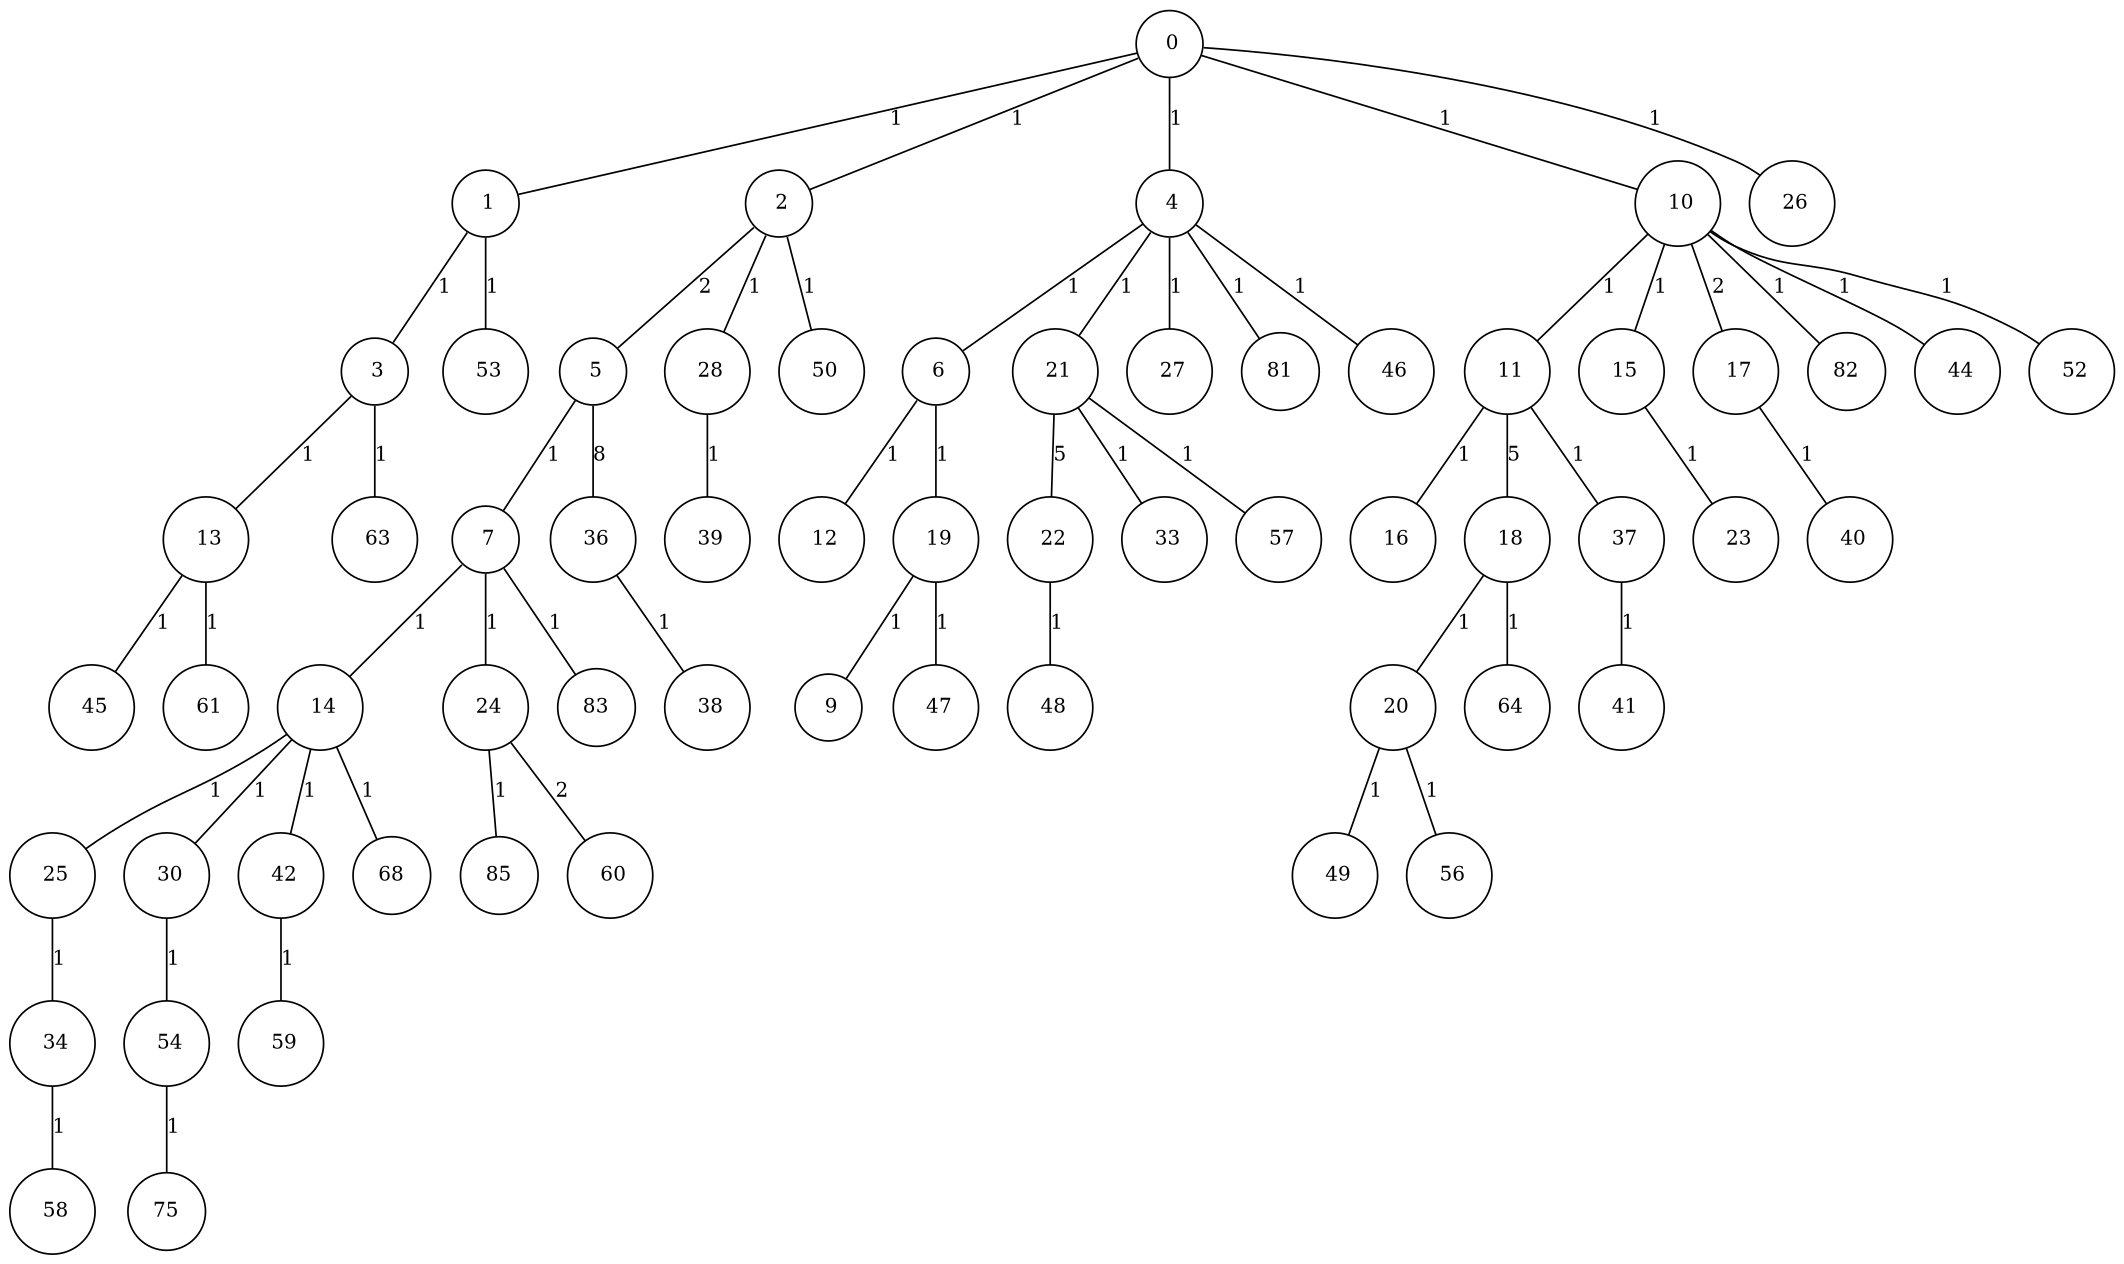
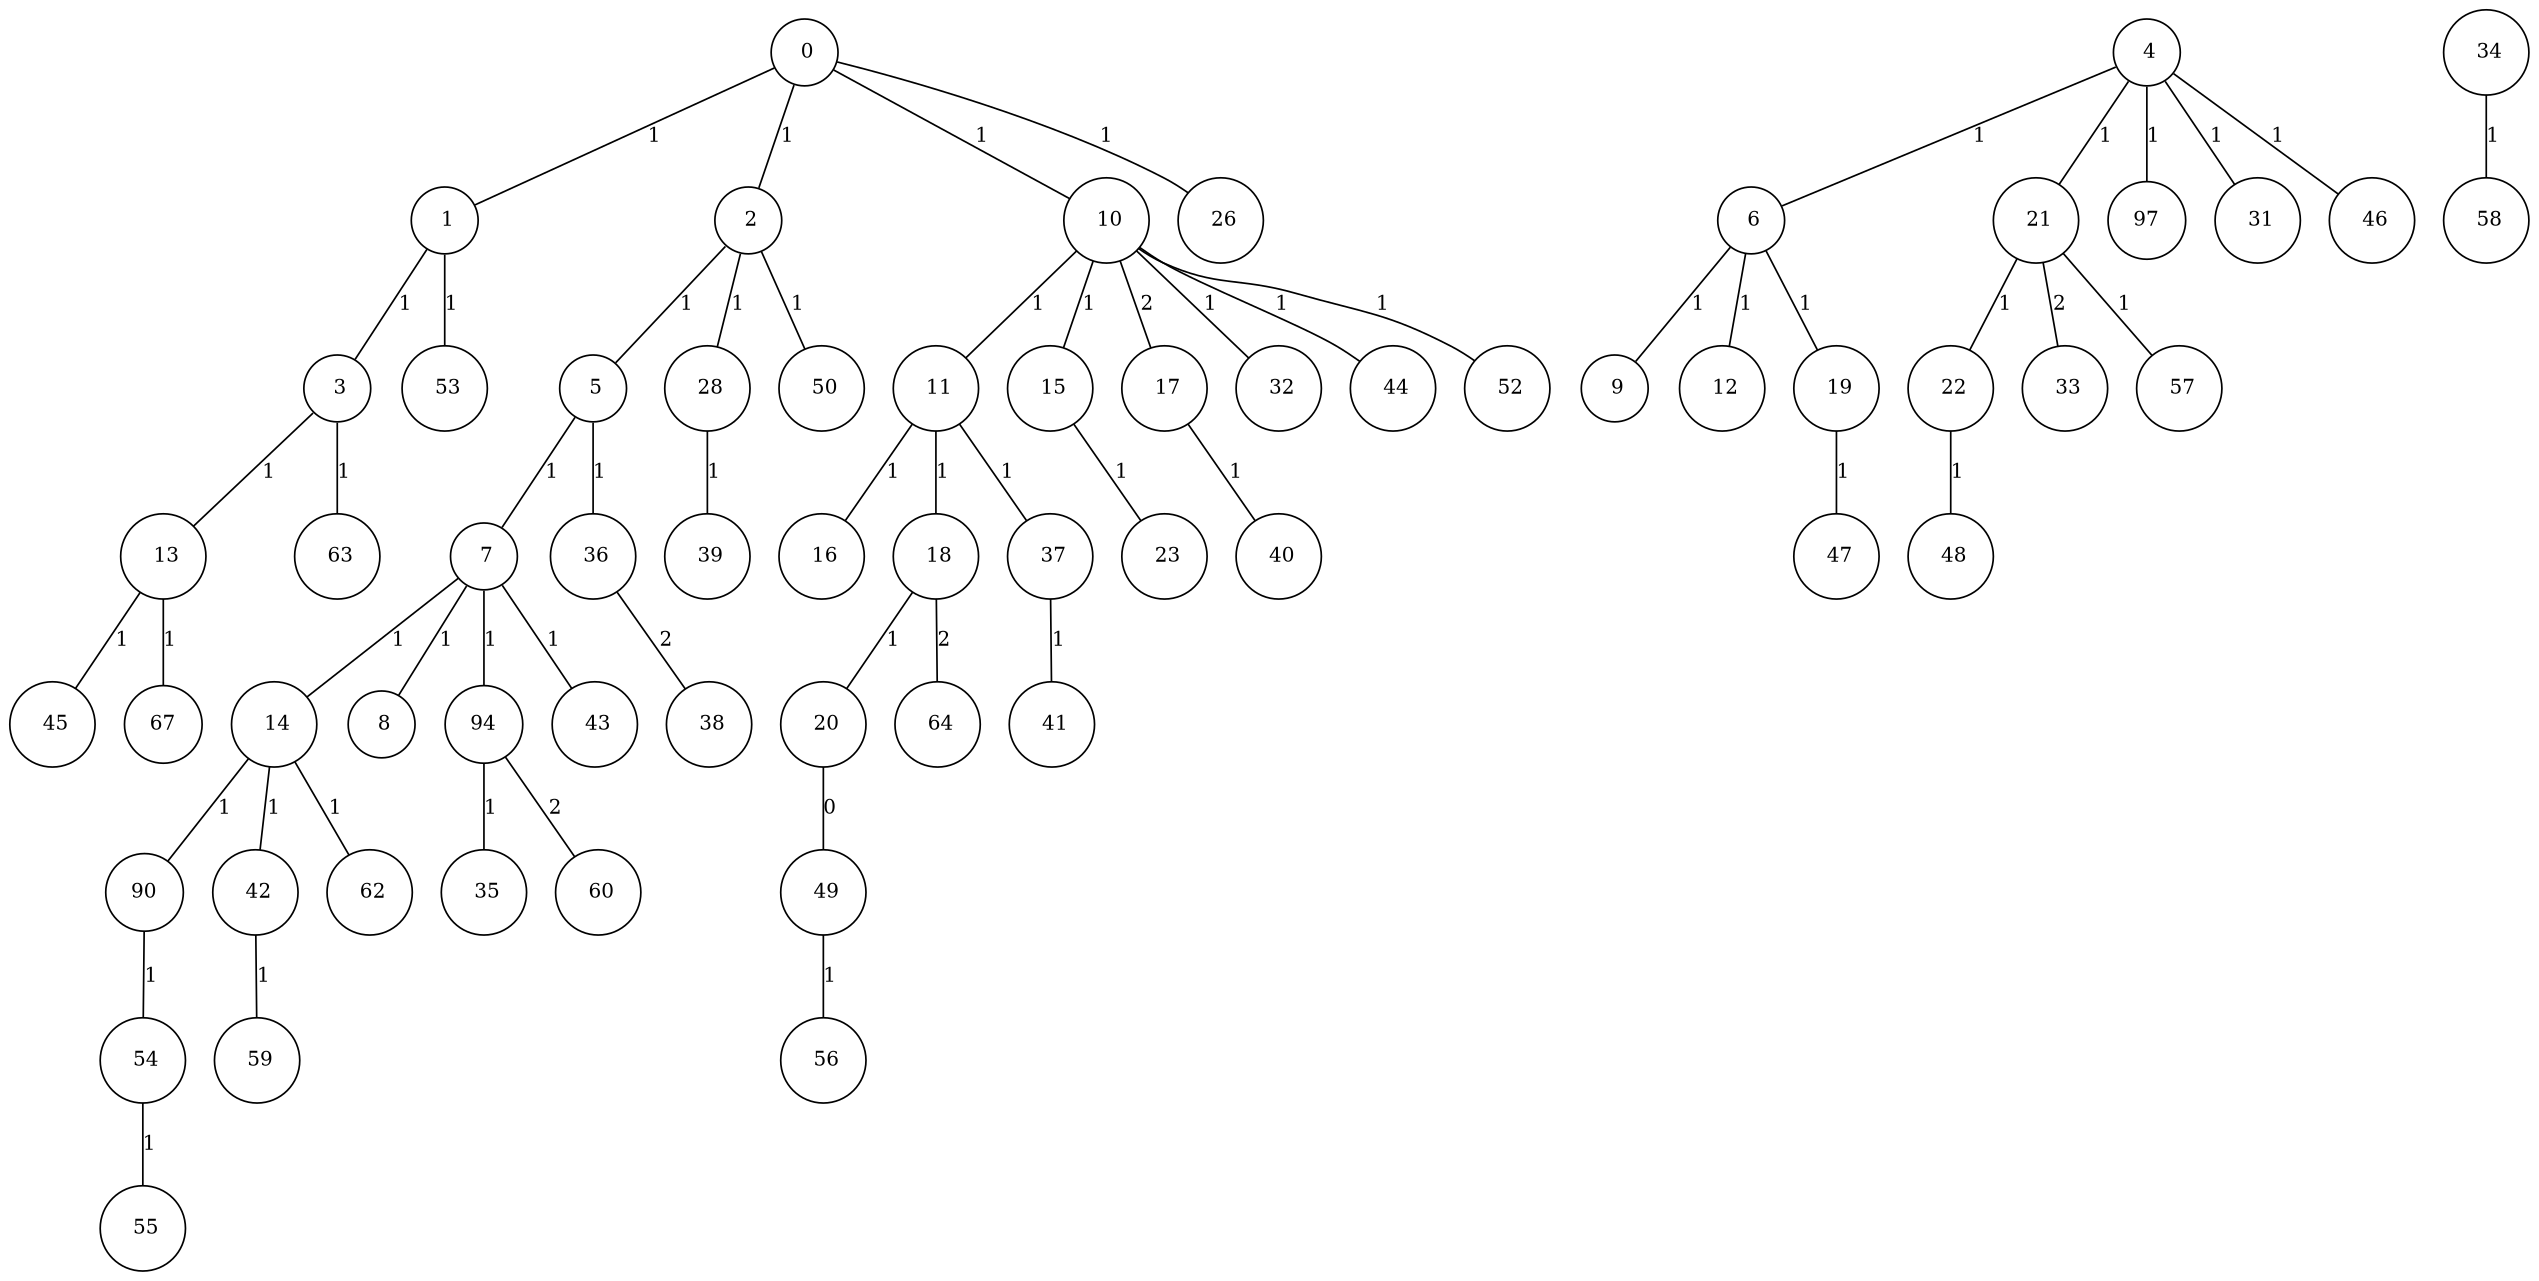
  graph {
    fixedsize="true;"
    node [color=black fontsize=12 hight=.12 shape=circle]
    edge [fontsize=12]
    n1 [label=" 0" width=.12]
    n2 [label=" 1" width=.12]
    n3 [label=" 2" width=.12]
    n4 [label=" 4" width=.12]
    n5 [label=" 10" width=.12]
    n6 [label=" 26" width=.12]
    n7 [label=" 3" width=.12]
    n8 [label=" 53" width=.12]
    n9 [label=" 5" width=.12]
    n10 [label=" 28" width=.12]
    n11 [label=" 50" width=.12]
    n12 [label=" 6" width=.12]
    n13 [label=" 21" width=.12]
-   n14 [label=" 27" width=.12]
-   n15 [label=81 width=.12]
+   n14 [label=97 width=.12]
+   n15 [label=" 31" width=.12]
    n16 [label=" 46" width=.12]
    n17 [label=" 11" width=.12]
    n18 [label=" 15" width=.12]
    n19 [label=" 17" width=.12]
-   n20 [label=82 width=.12]
+   n20 [label=" 32" width=.12]
    n21 [label=" 44" width=.12]
    n22 [label=" 52" width=.12]
    n23 [label=" 13" width=.12]
    n24 [label=" 63" width=.12]
    n25 [label=" 14" width=.12]
-   n26 [label=" 25" width=.12]
-   n27 [label=" 30" width=.12]
+   n27 [label=90 width=.12]
    n28 [label=" 42" width=.12]
-   n29 [label=68 width=.12]
+   n29 [label=" 62" width=.12]
    n30 [label=" 7" width=.12]
    n31 [label=" 36" width=.12]
    n32 [label=" 39" width=.12]
    n33 [label=" 45" width=.12]
-   n34 [label=" 61" width=.12]
+   n34 [label=67 width=.12]
    n35 [label=" 9" width=.12]
    n36 [label=" 12" width=.12]
    n37 [label=" 19" width=.12]
    n38 [label=" 22" width=.12]
    n39 [label=" 33" width=.12]
    n40 [label=" 57" width=.12]
-   n42 [label=" 24" width=.12]
-   n43 [label=83 width=.12]
+   n41 [label=" 8" width=.12]
+   n42 [label=94 width=.12]
+   n43 [label=" 43" width=.12]
    n44 [label=" 38" width=.12]
    n45 [label=" 47" width=.12]
-   n46 [label=85 width=.12]
+   n46 [label=" 35" width=.12]
    n47 [label=" 60" width=.12]
    n48 [label=" 16" width=.12]
    n49 [label=" 18" width=.12]
    n50 [label=" 37" width=.12]
    n51 [label=" 23" width=.12]
    n52 [label=" 40" width=.12]
    n53 [label=" 20" width=.12]
    n54 [label=" 64" width=.12]
    n55 [label=" 41" width=.12]
    n56 [label=" 34" width=.12]
    n57 [label=" 54" width=.12]
    n58 [label=" 59" width=.12]
    n59 [label=" 49" width=.12]
    n60 [label=" 56" width=.12]
    n61 [label=" 48" width=.12]
    n62 [label=" 58" width=.12]
-   n63 [label=75 width=.12]
+   n63 [label=" 55" width=.12]
    n1 -- n2 [label=1]
    n1 -- n3 [label=1]
-   n1 -- n4 [label=1]
    n1 -- n5 [label=1]
    n1 -- n6 [label=1]
    n2 -- n7 [label=1]
    n2 -- n8 [label=1]
-   n3 -- n9 [label=2]
+   n3 -- n9 [label=1]
    n3 -- n10 [label=1]
    n3 -- n11 [label=1]
    n4 -- n12 [label=1]
    n4 -- n13 [label=1]
    n4 -- n14 [label=1]
    n4 -- n15 [label=1]
    n4 -- n16 [label=1]
    n5 -- n17 [label=1]
    n5 -- n18 [label=1]
    n5 -- n19 [label=2]
    n5 -- n20 [label=1]
    n5 -- n21 [label=1]
    n5 -- n22 [label=1]
    n7 -- n23 [label=1]
    n7 -- n24 [label=1]
    n9 -- n30 [label=1]
-   n9 -- n31 [label=8]
+   n9 -- n31 [label=1]
    n10 -- n32 [label=1]
-   n37 -- n35 [label=1]
+   n12 -- n35 [label=1]
    n12 -- n36 [label=1]
    n12 -- n37 [label=1]
-   n13 -- n38 [label=5]
-   n13 -- n39 [label=1]
+   n13 -- n38 [label=1]
+   n13 -- n39 [label=2]
    n13 -- n40 [label=1]
    n17 -- n48 [label=1]
-   n17 -- n49 [label=5]
+   n17 -- n49 [label=1]
    n17 -- n50 [label=1]
    n18 -- n51 [label=1]
    n19 -- n52 [label=1]
    n23 -- n33 [label=1]
    n23 -- n34 [label=1]
-   n25 -- n26 [label=1]
    n25 -- n27 [label=1]
    n25 -- n28 [label=1]
    n25 -- n29 [label=1]
-   n26 -- n56 [label=1]
    n27 -- n57 [label=1]
    n28 -- n58 [label=1]
    n30 -- n25 [label=1]
+   n30 -- n41 [label=1]
    n30 -- n42 [label=1]
    n30 -- n43 [label=1]
-   n31 -- n44 [label=1]
+   n31 -- n44 [label=2]
    n37 -- n45 [label=1]
    n38 -- n61 [label=1]
    n42 -- n46 [label=1]
    n42 -- n47 [label=2]
    n49 -- n53 [label=1]
-   n49 -- n54 [label=1]
+   n49 -- n54 [label=2]
    n50 -- n55 [label=1]
-   n53 -- n59 [label=1]
+   n53 -- n59 [label=0]
    n56 -- n62 [label=1]
    n57 -- n63 [label=1]
-   n53 -- n60 [label=1]
+   n59 -- n60 [label=1]
  }
